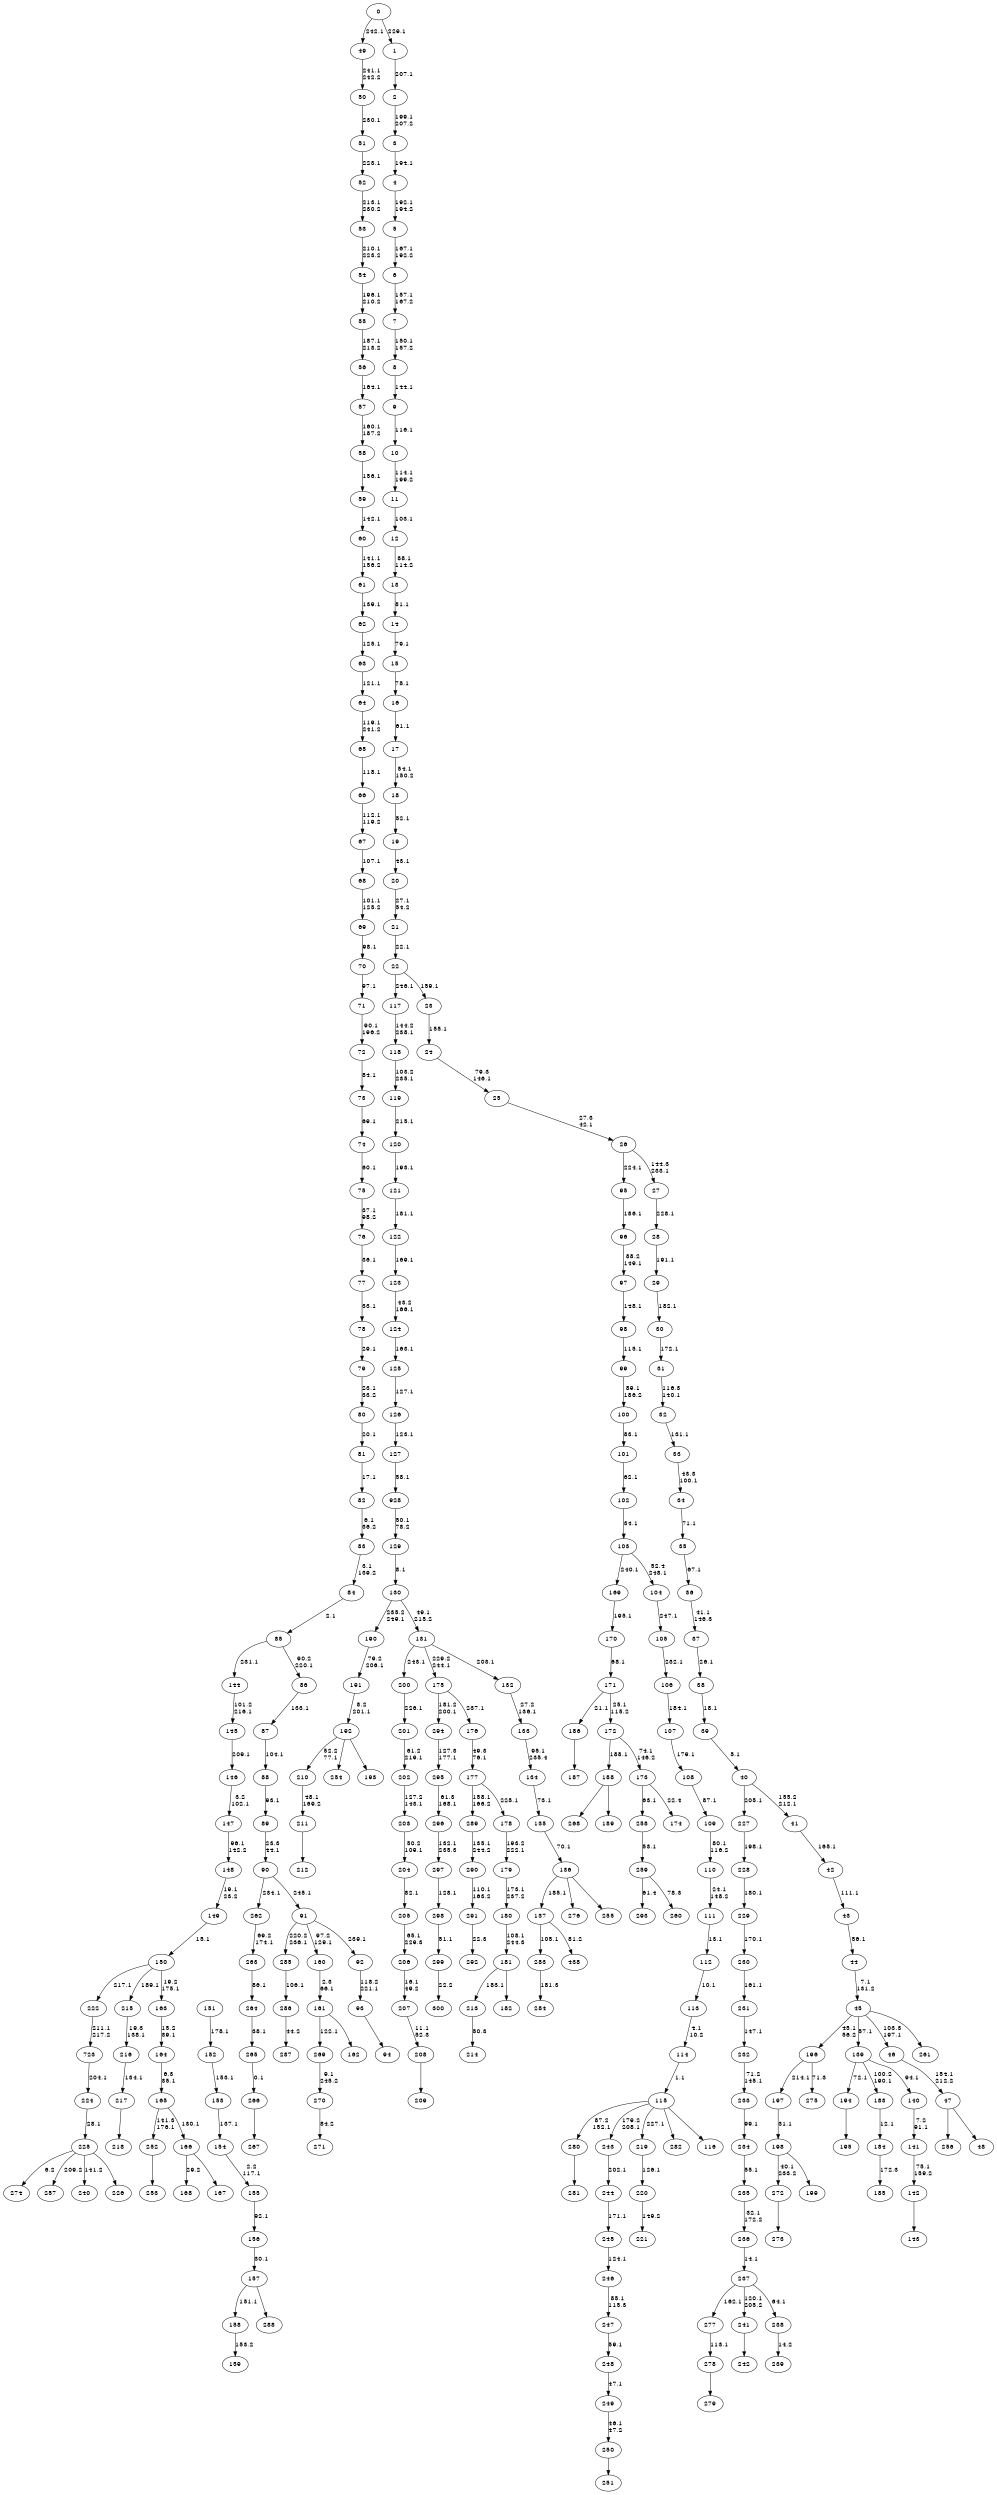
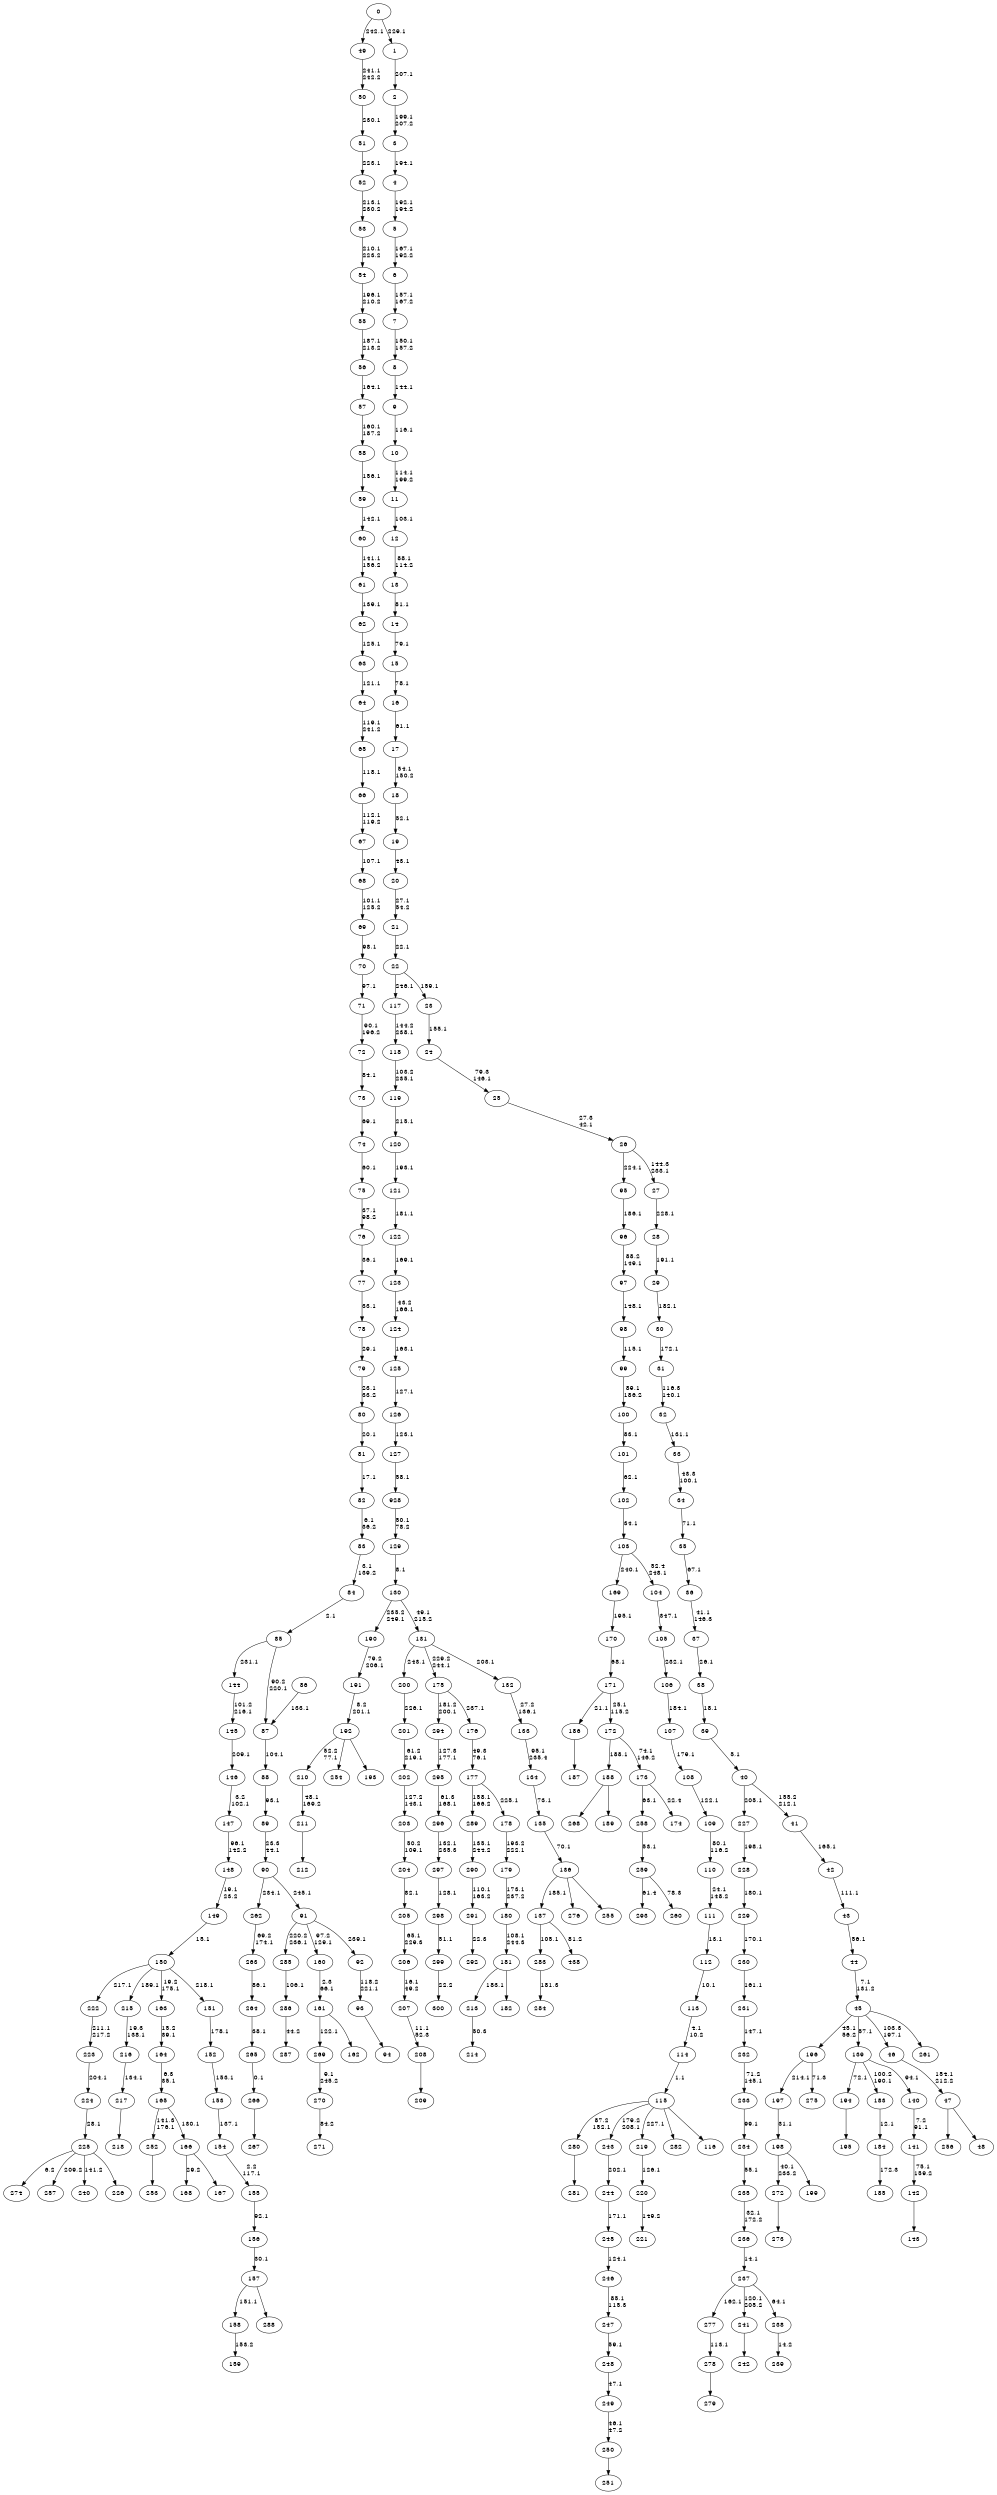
  digraph {
    299
    300
    298
    297
    296
    295
    294
    291
    292
    290
    289
    286
    287
    285
    283
    284
    280
    281
    278
    279
    277
    272
    273
    270
    271
    269
    266
    267
    265
    264
    263
    262
    259
    293
    260
    258
    252
    253
    250
    251
    249
    248
    247
    246
    245
    244
    243
    241
    242
    238
    239
    237
    236
    235
    234
    233
    232
    231
    230
    229
    228
    227
    225
    274
    257
    240
    226
    224
-   223 [label=723]
+   223
    222
    220
    221
    219
    217
    218
    216
    215
    213
    214
    211
    212
    210
    208
    209
    207
    206
    205
    204
    203
    202
    201
    200
    198
    199
    197
    196
    275
    194
    195
    192
    254
    193
    191
    190
    188
    268
    189
    186
    187
    184
    185
    183
    181
    182
    180
    179
    178
    177
    176
    175
    173
    174
    172
    171
    170
    169
    166
    168
    167
    165
    164
    163
    161
    162
    160
    158
    159
    157
    288
    156
    155
    154
    153
    152
    151
    150
    149
    148
    147
    146
    145
    144
    142
    143
    141
    140
    139
    137
    n159 [label=438]
    136
    276
    255
    135
    134
    133
    132
    131
    130
    129
    n170 [label=928]
    127
    126
    125
    124
    123
    122
    121
    120
    119
    118
    117
    115
    282
    116
    114
    113
    112
    111
    110
    109
    108
    107
    106
    105
    104
    103
    102
    101
    100
    99
    98
    97
    96
    95
    93
    94
    92
    91
    90
    89
    88
    87
    86
    85
    84
    83
    82
    81
    80
    79
    78
    77
    76
    75
    74
    73
    72
    71
    70
    69
    68
    67
    66
    65
    64
    63
    62
    61
    60
    59
    58
    57
    56
    55
    54
    53
    52
    51
    50
    49
    47
    256
    48
    46
    45
    261
    44
    43
    42
    41
    40
    39
    38
    37
    36
    35
    34
    33
    32
    31
    30
    29
    28
    27
    26
    25
    24
    23
    22
    21
    20
    19
    18
    17
    16
    15
    14
    13
    12
    11
    10
    9
    8
    7
    6
    5
    4
    3
    2
    1
    0
    299 -> 300 [label="22,2"]
    298 -> 299 [label="51,1"]
    297 -> 298 [label="128,1"]
    296 -> 297 [label="132,1\n235,3"]
    295 -> 296 [label="61,3\n168,1"]
    294 -> 295 [label="127,3\n177,1"]
    291 -> 292 [label="22,3"]
    290 -> 291 [label="110,1\n163,2"]
    289 -> 290 [label="135,1\n244,2"]
    286 -> 287 [label="44,2"]
    285 -> 286 [label="106,1"]
    283 -> 284 [label="181,3"]
    280 -> 281
    278 -> 279
    277 -> 278 [label="113,1"]
    272 -> 273
    270 -> 271 [label="84,2"]
    269 -> 270 [label="9,1\n245,2"]
    266 -> 267
    265 -> 266 [label="0,1"]
    264 -> 265 [label="38,1"]
    263 -> 264 [label="86,1"]
    262 -> 263 [label="69,2\n174,1"]
    259 -> 293 [label="61,4"]
    259 -> 260 [label="78,3"]
    258 -> 259 [label="53,1"]
    252 -> 253
    250 -> 251
    249 -> 250 [label="46,1\n47,2"]
    248 -> 249 [label="47,1"]
    247 -> 248 [label="59,1"]
    246 -> 247 [label="85,1\n115,3"]
    245 -> 246 [label="124,1"]
    244 -> 245 [label="171,1"]
    243 -> 244 [label="202,1"]
    241 -> 242
    238 -> 239 [label="14,2"]
    237 -> 277 [label="162,1"]
    237 -> 241 [label="120,1\n205,2"]
    237 -> 238 [label="64,1"]
    236 -> 237 [label="14,1"]
    235 -> 236 [label="32,1\n172,2"]
    234 -> 235 [label="55,1"]
    233 -> 234 [label="99,1"]
    232 -> 233 [label="71,2\n145,1"]
    231 -> 232 [label="147,1"]
    230 -> 231 [label="161,1"]
    229 -> 230 [label="170,1"]
    228 -> 229 [label="180,1"]
    227 -> 228 [label="198,1"]
    225 -> 274 [label="6,2"]
    225 -> 257 [label="209,2"]
    225 -> 240 [label="141,2"]
    225 -> 226
    224 -> 225 [label="28,1"]
    223 -> 224 [label="204,1"]
    222 -> 223 [label="211,1\n217,2"]
    220 -> 221 [label="149,2"]
    219 -> 220 [label="126,1"]
    217 -> 218
    216 -> 217 [label="134,1"]
    215 -> 216 [label="19,3\n138,1"]
    213 -> 214 [label="50,3"]
    211 -> 212
    210 -> 211 [label="48,1\n169,2"]
    208 -> 209
    207 -> 208 [label="11,1\n52,3"]
    206 -> 207 [label="16,1\n49,2"]
    205 -> 206 [label="65,1\n229,3"]
    204 -> 205 [label="82,1"]
    203 -> 204 [label="50,2\n109,1"]
    202 -> 203 [label="127,2\n143,1"]
    201 -> 202 [label="61,2\n219,1"]
    200 -> 201 [label="226,1"]
    198 -> 272 [label="40,1\n233,2"]
    198 -> 199
    197 -> 198 [label="31,1"]
    196 -> 197 [label="214,1"]
    196 -> 275 [label="71,3"]
    194 -> 195
    192 -> 210 [label="52,2\n77,1"]
    192 -> 254
    192 -> 193
    191 -> 192 [label="8,2\n201,1"]
    190 -> 191 [label="79,2\n206,1"]
    188 -> 268
    188 -> 189
    186 -> 187
    184 -> 185 [label="172,3"]
    183 -> 184 [label="12,1"]
    181 -> 213 [label="183,1"]
    181 -> 182
    180 -> 181 [label="108,1\n244,3"]
    179 -> 180 [label="173,1\n237,2"]
    178 -> 179 [label="193,2\n222,1"]
    177 -> 289 [label="158,1\n166,2"]
    177 -> 178 [label="225,1"]
    176 -> 177 [label="49,3\n76,1"]
    175 -> 294 [label="181,2\n200,1"]
    175 -> 176 [label="237,1"]
    173 -> 258 [label="63,1"]
    173 -> 174 [label="22,4"]
    172 -> 188 [label="188,1"]
    172 -> 173 [label="74,1\n146,2"]
    171 -> 186 [label="21,1"]
    171 -> 172 [label="25,1\n115,2"]
    170 -> 171 [label="68,1"]
    169 -> 170 [label="195,1"]
    166 -> 168 [label="29,2"]
    166 -> 167
    165 -> 252 [label="141,3\n176,1"]
    165 -> 166 [label="130,1"]
    164 -> 165 [label="6,3\n35,1"]
    163 -> 164 [label="15,2\n39,1"]
    161 -> 269 [label="122,1"]
    161 -> 162
    160 -> 161 [label="2,3\n66,1"]
    158 -> 159 [label="153,2"]
    157 -> 158 [label="151,1"]
    157 -> 288
    156 -> 157 [label="30,1"]
    155 -> 156 [label="92,1"]
    154 -> 155 [label="2,2\n117,1"]
    153 -> 154 [label="137,1"]
    152 -> 153 [label="153,1"]
    151 -> 152 [label="178,1"]
    150 -> 222 [label="217,1"]
    150 -> 215 [label="189,1"]
    150 -> 163 [label="19,2\n175,1"]
+   150 -> 151 [label="218,1"]
    149 -> 150 [label="15,1"]
    148 -> 149 [label="19,1\n23,2"]
    147 -> 148 [label="96,1\n142,2"]
    146 -> 147 [label="3,2\n102,1"]
    145 -> 146 [label="209,1"]
    144 -> 145 [label="101,2\n216,1"]
    142 -> 143
    141 -> 142 [label="75,1\n159,2"]
    140 -> 141 [label="7,2\n91,1"]
    139 -> 194 [label="72,1"]
    139 -> 183 [label="100,2\n190,1"]
    139 -> 140 [label="94,1"]
    137 -> 283 [label="105,1"]
    137 -> n159 [label="81,2"]
    136 -> 137 [label="185,1"]
    136 -> 276
    136 -> 255
    135 -> 136 [label="70,1"]
    134 -> 135 [label="73,1"]
    133 -> 134 [label="95,1\n235,4"]
    132 -> 133 [label="27,2\n136,1"]
    131 -> 200 [label="243,1"]
    131 -> 175 [label="229,2\n244,1"]
    131 -> 132 [label="203,1"]
    130 -> 190 [label="235,2\n249,1"]
    130 -> 131 [label="49,1\n215,2"]
    129 -> 130 [label="8,1"]
    n170 -> 129 [label="50,1\n78,2"]
    127 -> n170 [label="58,1"]
    126 -> 127 [label="123,1"]
    125 -> 126 [label="127,1"]
    124 -> 125 [label="163,1"]
    123 -> 124 [label="43,2\n166,1"]
    122 -> 123 [label="169,1"]
    121 -> 122 [label="181,1"]
    120 -> 121 [label="193,1"]
    119 -> 120 [label="215,1"]
    118 -> 119 [label="103,2\n235,1"]
    117 -> 118 [label="144,2\n238,1"]
    115 -> 280 [label="87,2\n152,1"]
    115 -> 243 [label="179,2\n208,1"]
    115 -> 219 [label="227,1"]
    115 -> 282
    115 -> 116
    114 -> 115 [label="1,1"]
    113 -> 114 [label="4,1\n10,2"]
    112 -> 113 [label="10,1"]
    111 -> 112 [label="13,1"]
    110 -> 111 [label="24,1\n148,2"]
    109 -> 110 [label="80,1\n116,2"]
-   108 -> 109 [label="87,1"]
+   108 -> 109 [label="122,1"]
    107 -> 108 [label="179,1"]
    106 -> 107 [label="184,1"]
    105 -> 106 [label="232,1"]
-   104 -> 105 [label="247,1"]
+   104 -> 105 [label="347,1"]
    103 -> 169 [label="240,1"]
    103 -> 104 [label="52,4\n248,1"]
    102 -> 103 [label="34,1"]
    101 -> 102 [label="62,1"]
    100 -> 101 [label="83,1"]
    99 -> 100 [label="89,1\n186,2"]
    98 -> 99 [label="115,1"]
    97 -> 98 [label="148,1"]
    96 -> 97 [label="88,2\n149,1"]
    95 -> 96 [label="186,1"]
    93 -> 94
    92 -> 93 [label="118,2\n221,1"]
    91 -> 285 [label="220,2\n236,1"]
    91 -> 160 [label="97,2\n129,1"]
    91 -> 92 [label="239,1"]
    90 -> 262 [label="234,1"]
    90 -> 91 [label="245,1"]
    89 -> 90 [label="23,3\n44,1"]
    88 -> 89 [label="93,1"]
    87 -> 88 [label="104,1"]
    86 -> 87 [label="133,1"]
    85 -> 144 [label="231,1"]
-   85 -> 86 [label="90,2\n220,1"]
+   85 -> 87 [label="90,2\n220,1"]
    84 -> 85 [label="2,1"]
    83 -> 84 [label="3,1\n139,2"]
    82 -> 83 [label="6,1\n36,2"]
    81 -> 82 [label="17,1"]
    80 -> 81 [label="20,1"]
    79 -> 80 [label="23,1\n33,2"]
    78 -> 79 [label="29,1"]
    77 -> 78 [label="33,1"]
    76 -> 77 [label="36,1"]
    75 -> 76 [label="37,1\n98,2"]
    74 -> 75 [label="60,1"]
    73 -> 74 [label="69,1"]
    72 -> 73 [label="84,1"]
    71 -> 72 [label="90,1\n196,2"]
    70 -> 71 [label="97,1"]
    69 -> 70 [label="98,1"]
    68 -> 69 [label="101,1\n125,2"]
    67 -> 68 [label="107,1"]
    66 -> 67 [label="112,1\n119,2"]
    65 -> 66 [label="118,1"]
    64 -> 65 [label="119,1\n241,2"]
    63 -> 64 [label="121,1"]
    62 -> 63 [label="125,1"]
    61 -> 62 [label="139,1"]
    60 -> 61 [label="141,1\n156,2"]
    59 -> 60 [label="142,1"]
    58 -> 59 [label="156,1"]
    57 -> 58 [label="160,1\n187,2"]
    56 -> 57 [label="164,1"]
    55 -> 56 [label="187,1\n213,2"]
    54 -> 55 [label="196,1\n210,2"]
    53 -> 54 [label="210,1\n223,2"]
    52 -> 53 [label="213,1\n230,2"]
    51 -> 52 [label="223,1"]
    50 -> 51 [label="230,1"]
    49 -> 50 [label="241,1\n242,2"]
    47 -> 256
    47 -> 48
    46 -> 47 [label="154,1\n212,2"]
    45 -> 196 [label="45,1\n56,2"]
    45 -> 139 [label="57,1"]
    45 -> 46 [label="103,3\n197,1"]
    45 -> 261
    44 -> 45 [label="7,1\n131,2"]
    43 -> 44 [label="56,1"]
    42 -> 43 [label="111,1"]
    41 -> 42 [label="165,1"]
    40 -> 227 [label="205,1"]
    40 -> 41 [label="155,2\n212,1"]
    39 -> 40 [label="5,1"]
    38 -> 39 [label="18,1"]
    37 -> 38 [label="26,1"]
    36 -> 37 [label="41,1\n146,3"]
    35 -> 36 [label="67,1"]
    34 -> 35 [label="71,1"]
    33 -> 34 [label="43,3\n100,1"]
    32 -> 33 [label="131,1"]
    31 -> 32 [label="116,3\n140,1"]
    30 -> 31 [label="172,1"]
    29 -> 30 [label="182,1"]
    28 -> 29 [label="191,1"]
    27 -> 28 [label="228,1"]
    26 -> 95 [label="224,1"]
    26 -> 27 [label="144,3\n233,1"]
    25 -> 26 [label="27,3\n42,1"]
    24 -> 25 [label="79,3\n146,1"]
    23 -> 24 [label="155,1"]
    22 -> 117 [label="246,1"]
    22 -> 23 [label="159,1"]
    21 -> 22 [label="22,1"]
    20 -> 21 [label="27,1\n54,2"]
    19 -> 20 [label="43,1"]
    18 -> 19 [label="52,1"]
    17 -> 18 [label="54,1\n150,2"]
    16 -> 17 [label="61,1"]
    15 -> 16 [label="78,1"]
    14 -> 15 [label="79,1"]
    13 -> 14 [label="81,1"]
    12 -> 13 [label="88,1\n114,2"]
    11 -> 12 [label="103,1"]
    10 -> 11 [label="114,1\n199,2"]
    9 -> 10 [label="116,1"]
    8 -> 9 [label="144,1"]
    7 -> 8 [label="150,1\n157,2"]
    6 -> 7 [label="157,1\n167,2"]
    5 -> 6 [label="167,1\n192,2"]
    4 -> 5 [label="192,1\n194,2"]
    3 -> 4 [label="194,1"]
    2 -> 3 [label="199,1\n207,2"]
    1 -> 2 [label="207,1"]
    0 -> 49 [label="242,1"]
    0 -> 1 [label="229,1"]
  }
